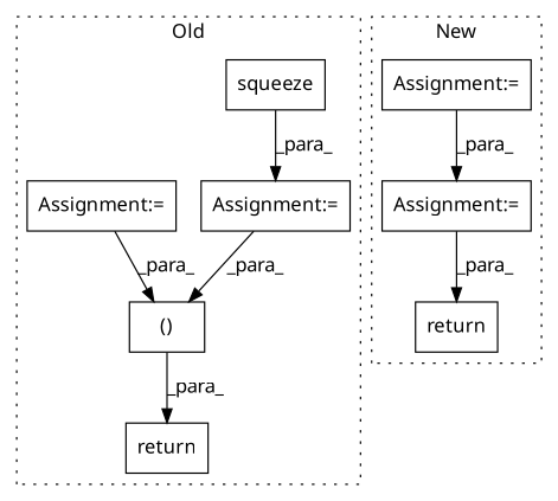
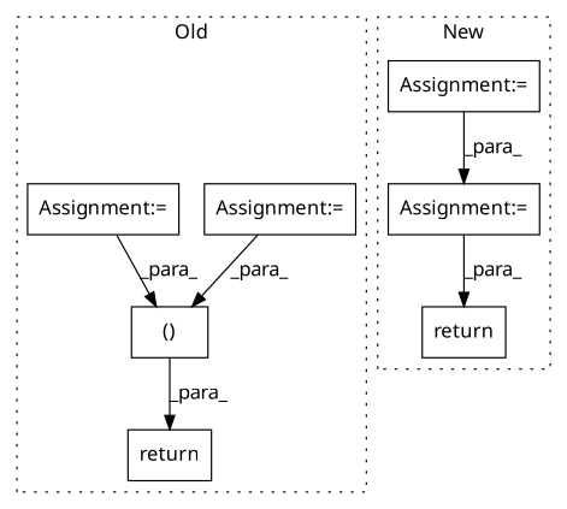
  digraph {
    fontname="Noto Sans"
    node [a=7 l=1 shape=box fontname="Noto Sans"]
    edge [fontname="Noto Sans"]
-   n1 [a=32 l=9 label=squeeze s=1739]
    n2 [a=41 l=12 label=return s=1931]
    n3 [label="Assignment:=" s=1889]
    n4 [label="Assignment:=" s=1808]
    n5 [a=106 l=22 label="()" s=1943]
    n6 [a=41 l=7 label=return s=980]
    n7 [label="Assignment:=" s=611]
    n8 [label="Assignment:=" s=768]
    subgraph cluster_1 {
      label=Old
      style=dotted
-     n1
      n2
      n3
      n4
      n5
    }
    subgraph cluster_2 {
      label=New
      style=dotted
      n6
      n7
      n8
    }
-   n1 -> n4 [label=_para_]
    n3 -> n5 [label=_para_]
    n4 -> n5 [label=_para_]
    n5 -> n2 [label=_para_]
    n7 -> n8 [label=_para_]
    n8 -> n6 [label=_para_]
  }
